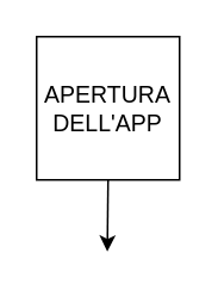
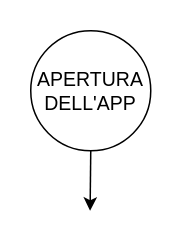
  <mxCell id="0" />
  <mxCell id="1" parent="0" />
  <mxCell id="2" style="edgeStyle=none;html=1;exitX=0.5;exitY=1;exitDx=0;exitDy=0;fontSize=13;" edge="1" parent="1" source="3"><mxGeometry relative="1" as="geometry"><mxPoint x="59.571" y="140" as="targetPoint" /></mxGeometry></mxCell>
- <mxCell id="3" value="APERTURA DELL'APP" style="whiteSpace=wrap;html=1;fontSize=13;rounded=0;" vertex="1" parent="1"><mxGeometry x="20" y="20" width="80" height="80" as="geometry" /></mxCell>
+ <mxCell id="3" value="APERTURA DELL'APP" style="ellipse;whiteSpace=wrap;html=1;fontSize=13;" vertex="1" parent="1"><mxGeometry x="20" y="20" width="80" height="80" as="geometry" /></mxCell>
